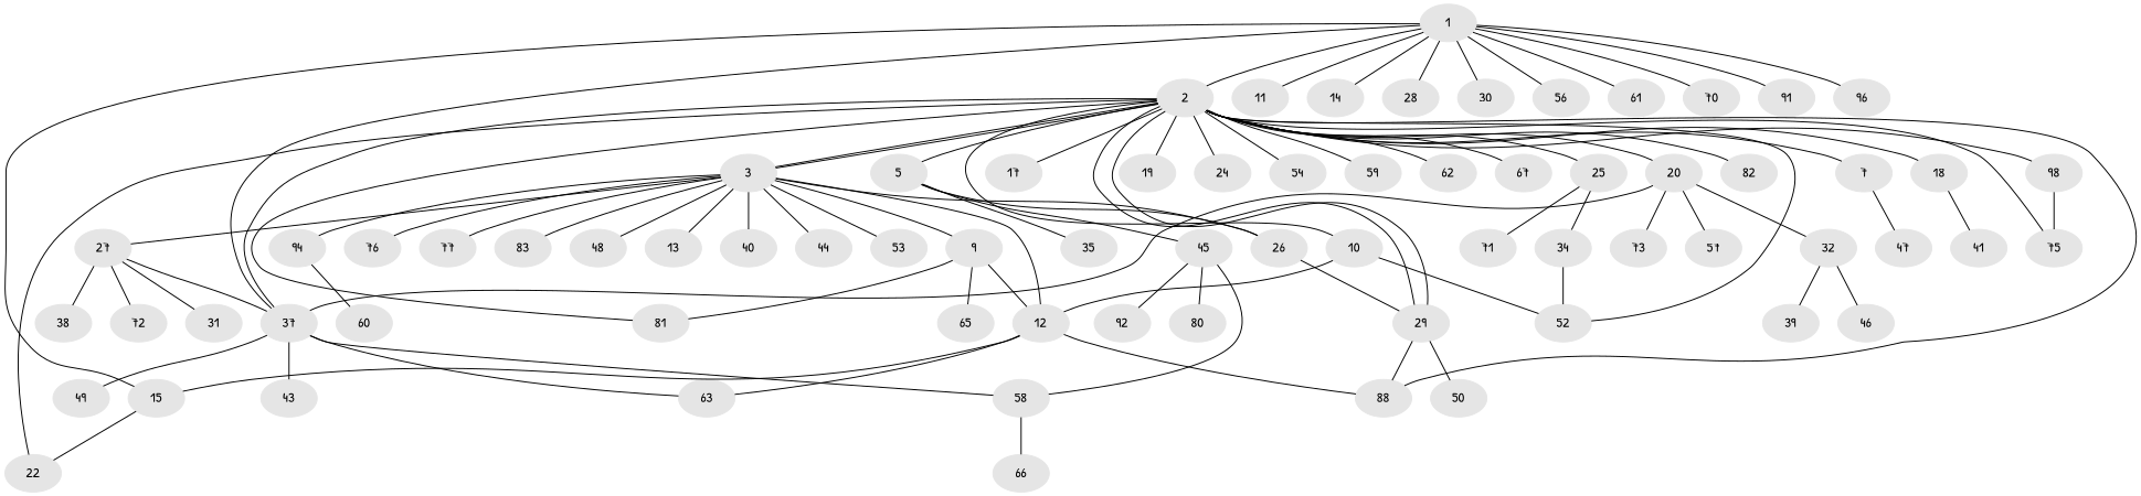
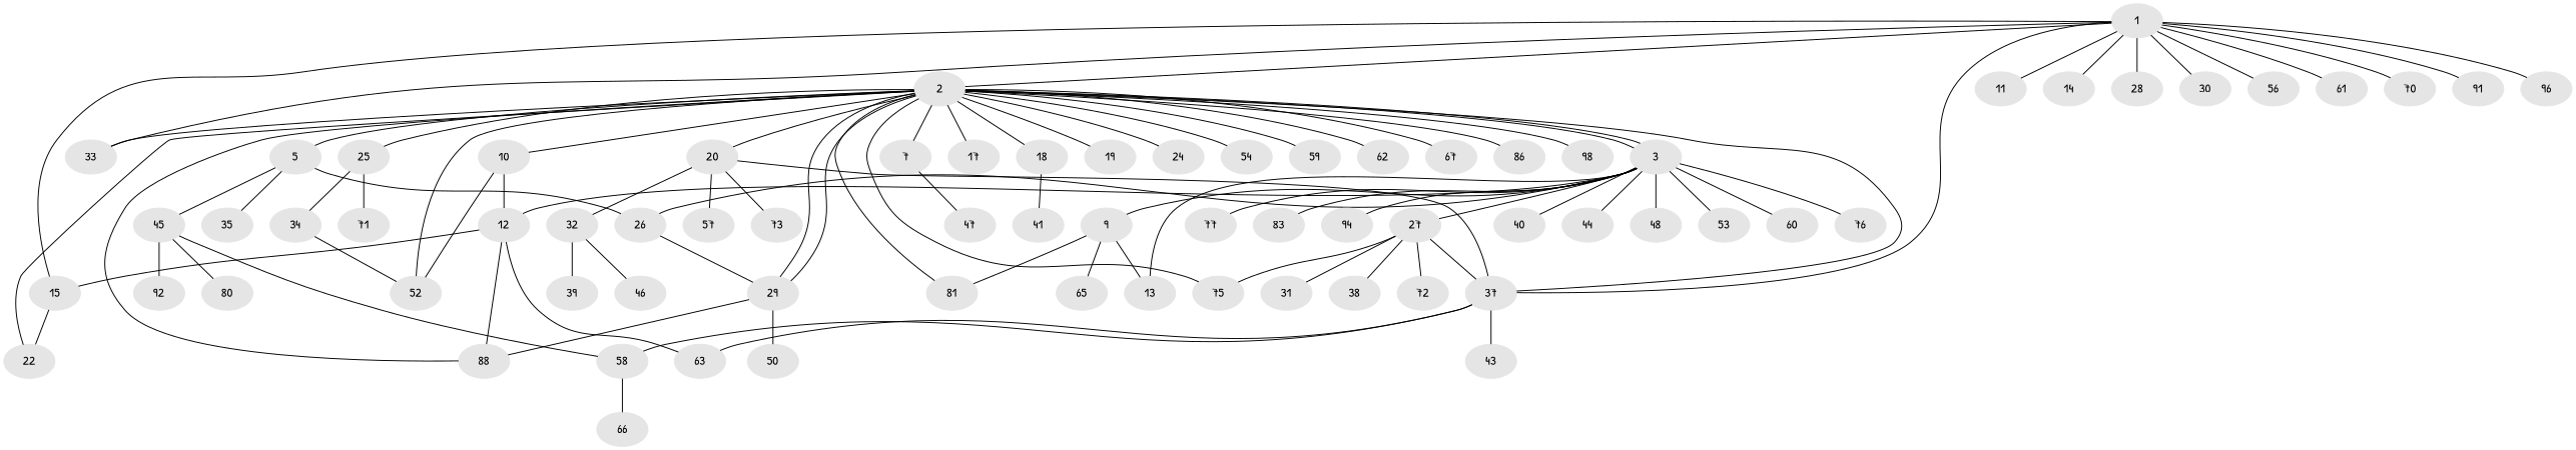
  graph {
    fontname="Patrick Hand"
    node [color=gray90 fontname="Patrick Hand" style=filled]
    edge [fontname="Patrick Hand"]
    1 [super="+8"]
    2 [super="+4"]
    11 [super="+36"]
    14
    15 [super="+68"]
    28
    30
+   33 [super="+86"]
    37 [super="+95"]
    56
    61
    70
    91
    96
    3 [super="+6"]
    5 [super="+21"]
    7 [super="+16"]
    10 [super="+87"]
    17
    18 [super="+23"]
    19
    20 [super="+51"]
    22
    24
    25
    29 [super="+69"]
    52 [super="+55"]
    54
    59
    n30 [label=62 super="+85"]
    67
    75 [super="+97"]
    81 [super="+100"]
-   82
+   82 [label=86]
    88
    98
    63
    43
-   49
    58
    9 [super="+62"]
    12 [super="+93"]
    13 [super="+84"]
    26
    27 [super="+79"]
    40
    44
    48
    53
    60
    76 [super="+90"]
    77
    83
    94
    35 [super="+78"]
    45 [super="+89"]
    47
    41
    32 [super="+42"]
    57
    73
    34
    71 [super="+74"]
    50
    65
    31
    38
    72
    80
    92
    39
    46
    66
    1 -- 2
    1 -- 11
    1 -- 14
    1 -- 15
    1 -- 28
    1 -- 30
+   1 -- 33
    1 -- 37
    1 -- 56
    1 -- 61
    1 -- 70
    1 -- 91
    1 -- 96
+   2 -- 33
    2 -- 37
    2 -- 3
    2 -- 3
    2 -- 5 [weight=2]
    2 -- 7
    2 -- 10
    2 -- 17
    2 -- 18
    2 -- 19
    2 -- 20
    2 -- 22
    2 -- 24
    2 -- 25
    2 -- 29
    2 -- 29
    2 -- 52
    2 -- 54
    2 -- 59
    2 -- n30
    2 -- 67
    2 -- 75
    2 -- 81
    2 -- 82
    2 -- 88
    2 -- 98
    15 -- 22
    37 -- 63
    37 -- 43
-   37 -- 49
    37 -- 58
    3 -- 9
    3 -- 12
    3 -- 13
    3 -- 26
    3 -- 27
    3 -- 40
    3 -- 44
    3 -- 48
    3 -- 53
-   94 -- 60
+   3 -- 60
    3 -- 76
    3 -- 77
    3 -- 83
    3 -- 94
    5 -- 26
    5 -- 35
    5 -- 45
    7 -- 47
    10 -- 52
    10 -- 12 [weight=2]
    18 -- 41
    20 -- 37
    20 -- 32
    20 -- 57
    20 -- 73
    25 -- 34
    25 -- 71
    29 -- 88
    29 -- 50
    58 -- 66
    9 -- 81
-   9 -- 12
+   9 -- 13
    9 -- 65
    12 -- 15
    12 -- 88
    12 -- 63
    26 -- 29
    27 -- 37
-   98 -- 75
+   27 -- 75
    27 -- 31
    27 -- 38
    27 -- 72
    45 -- 58
    45 -- 80
    45 -- 92
    32 -- 39
    32 -- 46
    34 -- 52
  }
